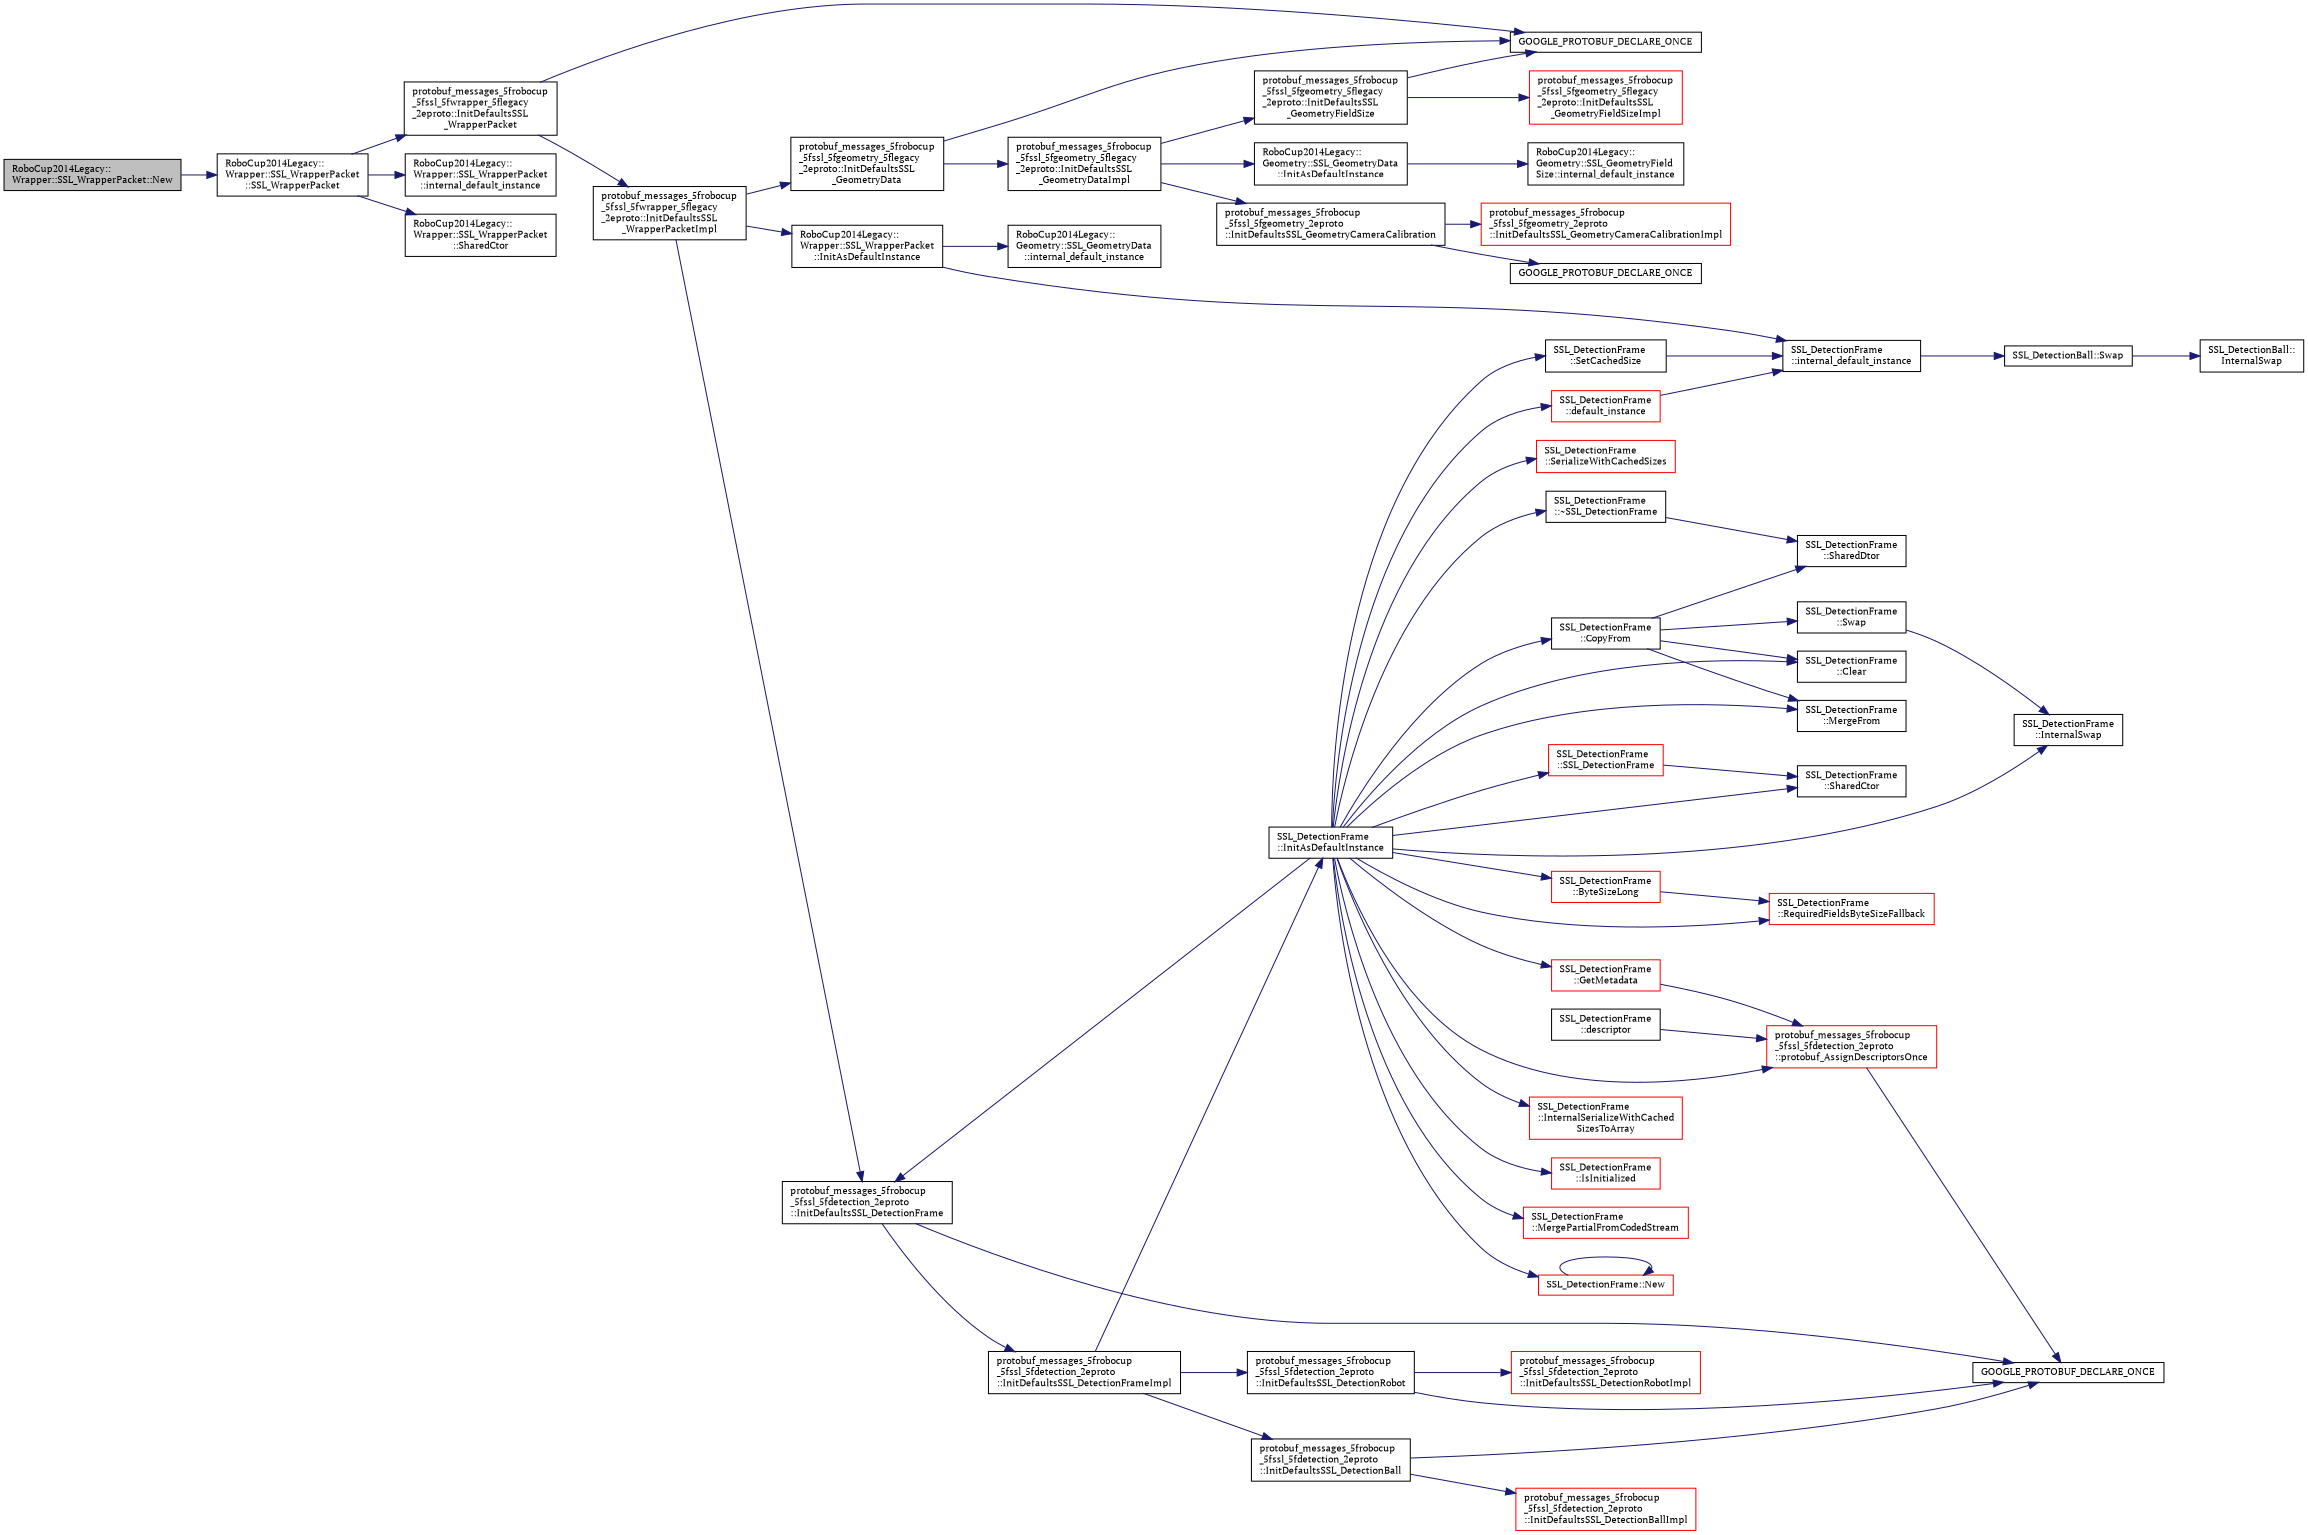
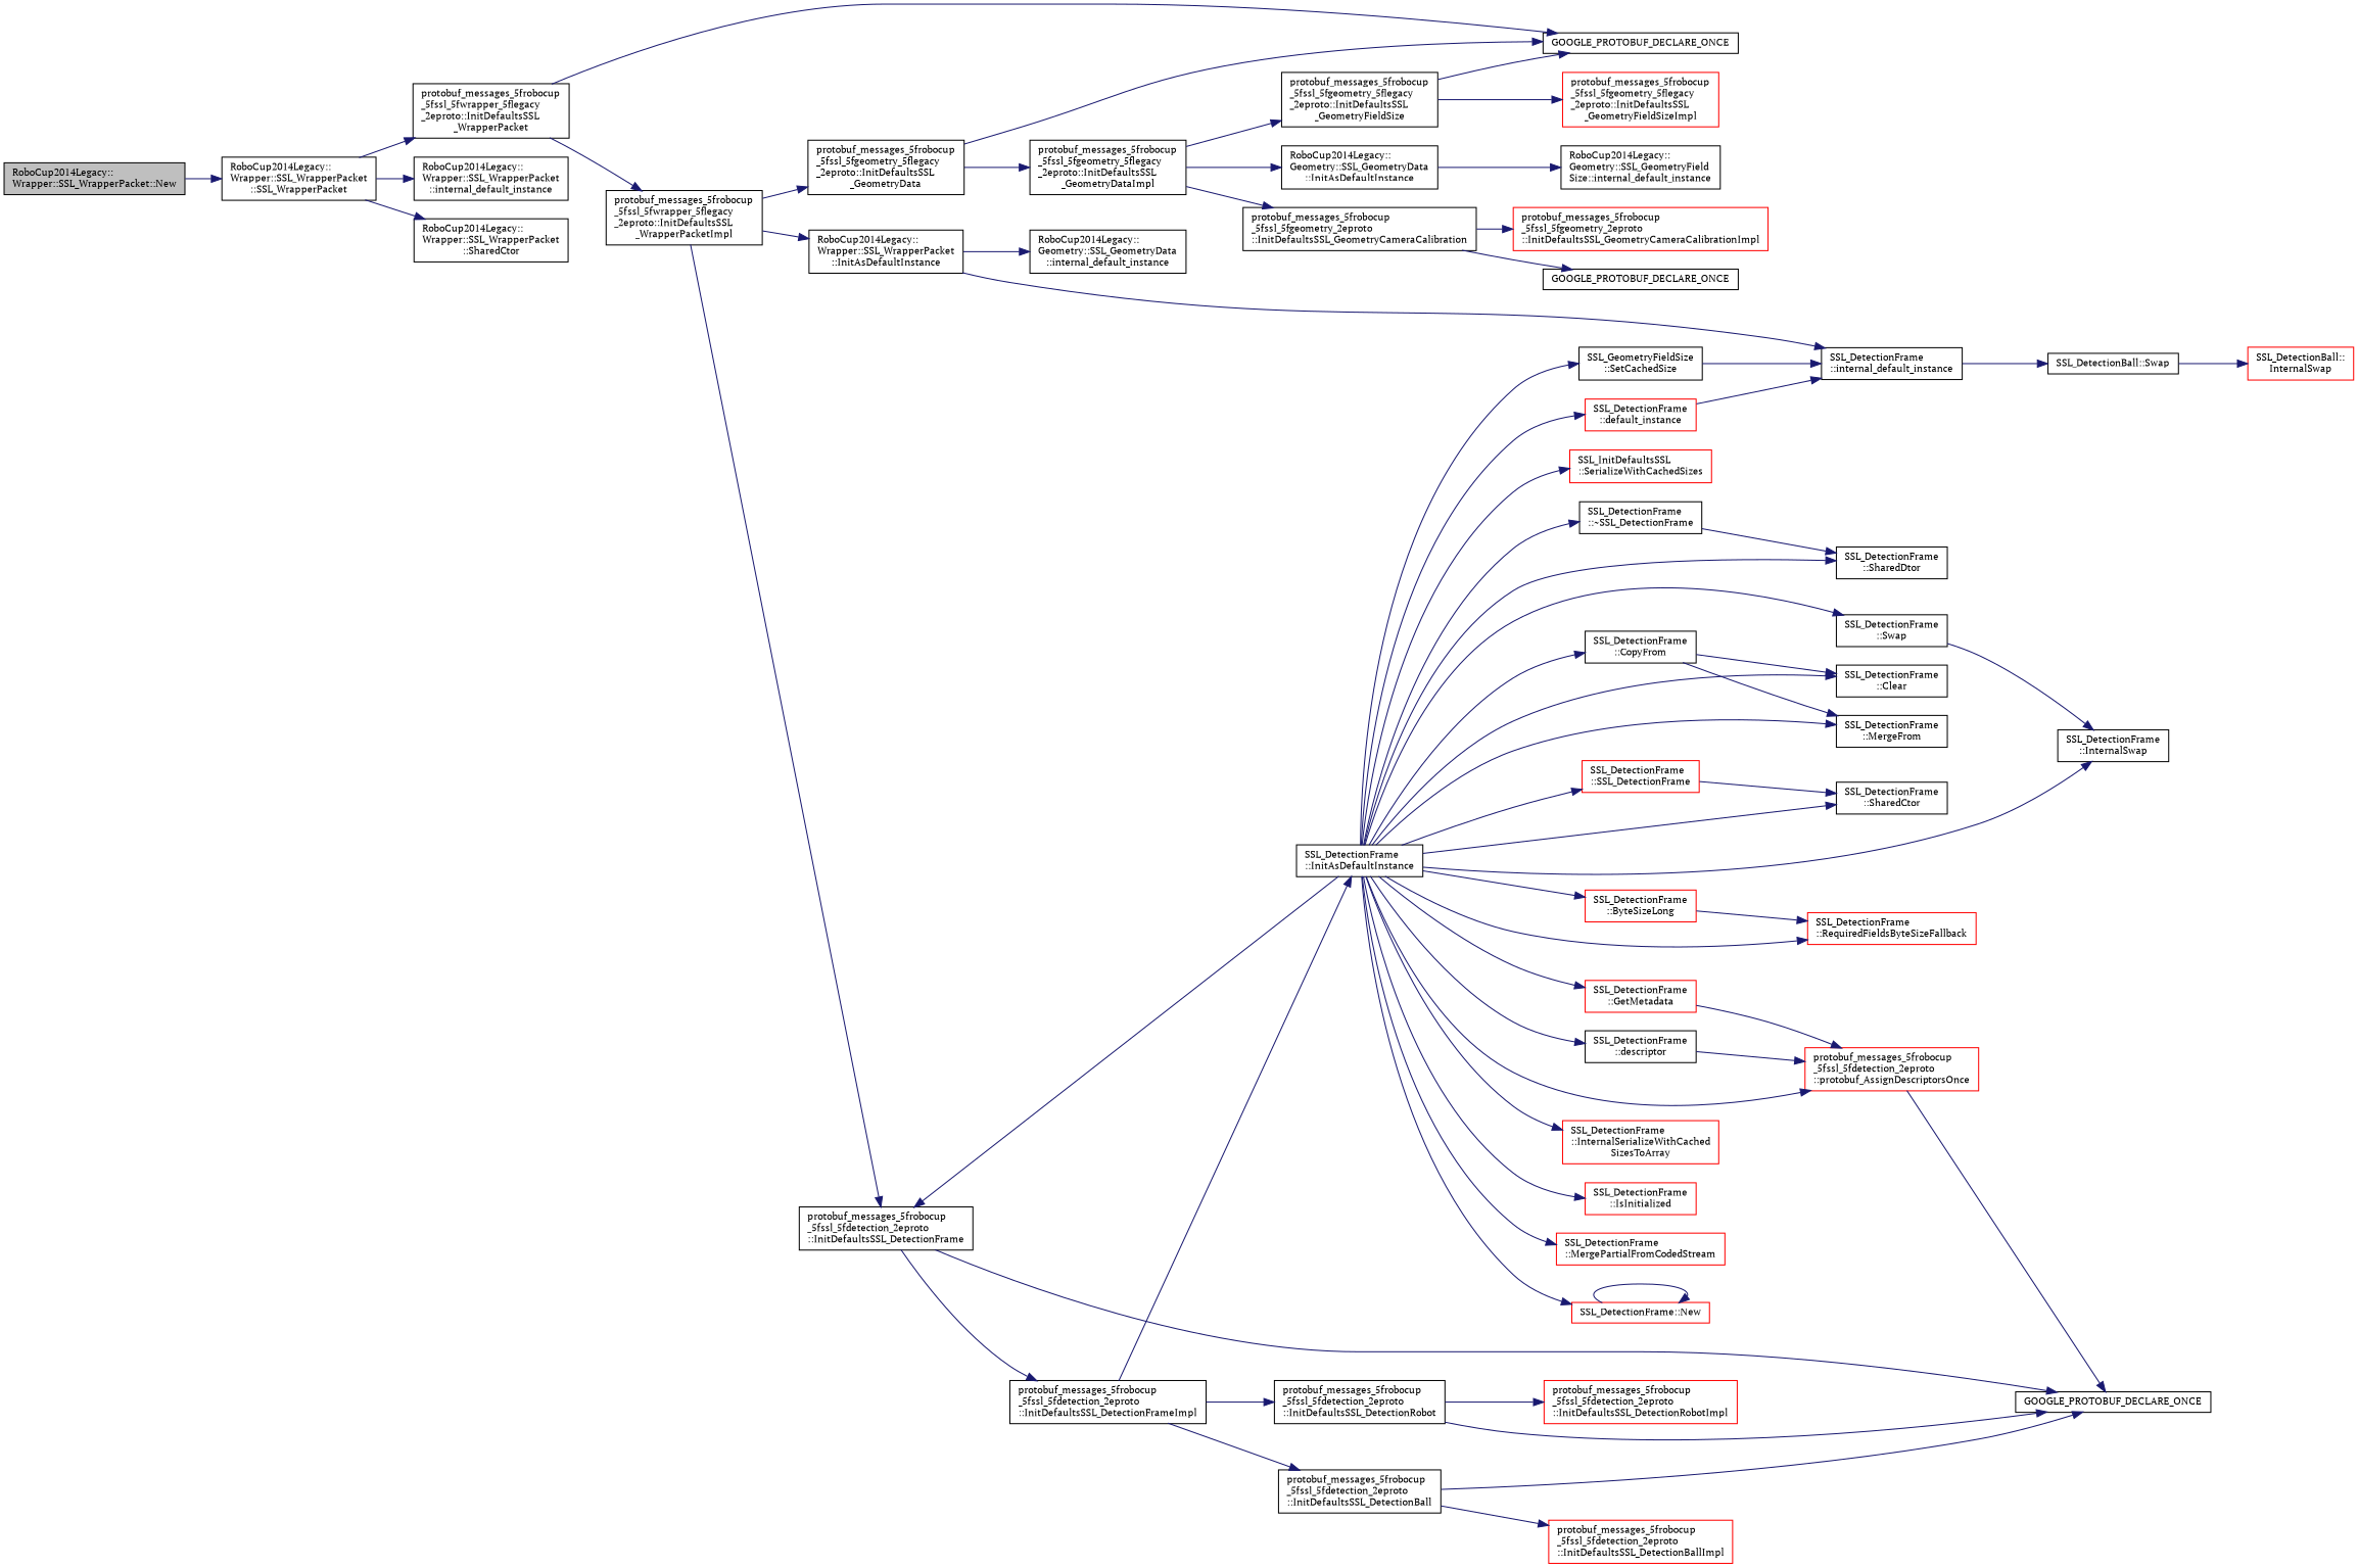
  digraph {
    fontname="PT Serif"
    rankdir=LR
    node [color=black fillcolor=white fontname="PT Serif" fontsize=10 shape=record style=filled]
    edge [color=midnightblue fontname="PT Serif" fontsize=10 labelfontname=Helvetica labelfontsize=10 style=solid]
    n1 [fillcolor=grey75 fontcolor=black height=0.2 label="RoboCup2014Legacy::\lWrapper::SSL_WrapperPacket::New" width=0.4]
    n2 [height=0.2 label="RoboCup2014Legacy::\lWrapper::SSL_WrapperPacket\l::SSL_WrapperPacket" width=0.4]
    n3 [height=0.2 label="protobuf_messages_5frobocup\l_5fssl_5fwrapper_5flegacy\l_2eproto::InitDefaultsSSL\l_WrapperPacket" width=0.4]
    n4 [height=0.2 label="RoboCup2014Legacy::\lWrapper::SSL_WrapperPacket\l::internal_default_instance" width=0.4]
    n5 [height=0.2 label="RoboCup2014Legacy::\lWrapper::SSL_WrapperPacket\l::SharedCtor" width=0.4]
    n6 [height=0.2 label=GOOGLE_PROTOBUF_DECLARE_ONCE width=0.4]
    n7 [height=0.2 label="protobuf_messages_5frobocup\l_5fssl_5fwrapper_5flegacy\l_2eproto::InitDefaultsSSL\l_WrapperPacketImpl" width=0.4]
    n8 [height=0.2 label="RoboCup2014Legacy::\lWrapper::SSL_WrapperPacket\l::InitAsDefaultInstance" width=0.4]
    n9 [height=0.2 label="protobuf_messages_5frobocup\l_5fssl_5fdetection_2eproto\l::InitDefaultsSSL_DetectionFrame" width=0.4]
    n10 [height=0.2 label="protobuf_messages_5frobocup\l_5fssl_5fgeometry_5flegacy\l_2eproto::InitDefaultsSSL\l_GeometryData" width=0.4]
    n11 [height=0.2 label="RoboCup2014Legacy::\lGeometry::SSL_GeometryData\l::internal_default_instance" width=0.4]
    n12 [height=0.2 label="SSL_DetectionFrame\l::internal_default_instance" width=0.4]
    n13 [height=0.2 label=GOOGLE_PROTOBUF_DECLARE_ONCE width=0.4]
    n14 [height=0.2 label="protobuf_messages_5frobocup\l_5fssl_5fdetection_2eproto\l::InitDefaultsSSL_DetectionFrameImpl" width=0.4]
    n15 [height=0.2 label="protobuf_messages_5frobocup\l_5fssl_5fgeometry_5flegacy\l_2eproto::InitDefaultsSSL\l_GeometryDataImpl" width=0.4]
    n16 [height=0.2 label="SSL_DetectionBall::Swap" width=0.4]
-   n17 [height=0.2 label="SSL_DetectionBall::\lInternalSwap" width=0.4]
+   n17 [color=red height=0.2 label="SSL_DetectionBall::\lInternalSwap" width=0.4]
    n18 [height=0.2 label="SSL_DetectionFrame\l::InitAsDefaultInstance" width=0.4]
    n19 [height=0.2 label="protobuf_messages_5frobocup\l_5fssl_5fdetection_2eproto\l::InitDefaultsSSL_DetectionBall" width=0.4]
    n20 [height=0.2 label="protobuf_messages_5frobocup\l_5fssl_5fdetection_2eproto\l::InitDefaultsSSL_DetectionRobot" width=0.4]
    n21 [color=red height=0.2 label="SSL_DetectionFrame\l::ByteSizeLong" width=0.4]
    n22 [color=red height=0.2 label="SSL_DetectionFrame\l::RequiredFieldsByteSizeFallback" width=0.4]
    n23 [height=0.2 label="SSL_DetectionFrame\l::Clear" width=0.4]
    n24 [height=0.2 label="SSL_DetectionFrame\l::CopyFrom" width=0.4]
    n25 [height=0.2 label="SSL_DetectionFrame\l::MergeFrom" width=0.4]
    n26 [color=red height=0.2 label="SSL_DetectionFrame\l::default_instance" width=0.4]
    n27 [height=0.2 label="SSL_DetectionFrame\l::descriptor" width=0.4]
    n28 [color=red height=0.2 label="protobuf_messages_5frobocup\l_5fssl_5fdetection_2eproto\l::protobuf_AssignDescriptorsOnce" width=0.4]
    n29 [color=red height=0.2 label="SSL_DetectionFrame\l::GetMetadata" width=0.4]
    n30 [color=red height=0.2 label="SSL_DetectionFrame\l::InternalSerializeWithCached\lSizesToArray" width=0.4]
    n31 [height=0.2 label="SSL_DetectionFrame\l::InternalSwap" width=0.4]
    n32 [color=red height=0.2 label="SSL_DetectionFrame\l::IsInitialized" width=0.4]
    n33 [color=red height=0.2 label="SSL_DetectionFrame\l::MergePartialFromCodedStream" width=0.4]
    n34 [color=red height=0.2 label="SSL_DetectionFrame::New" width=0.4]
-   n35 [color=red height=0.2 label="SSL_DetectionFrame\l::SerializeWithCachedSizes" width=0.4]
-   n36 [height=0.2 label="SSL_DetectionFrame\l::SetCachedSize" width=0.4]
+   n35 [color=red height=0.2 label="SSL_InitDefaultsSSL\l::SerializeWithCachedSizes" width=0.4]
+   n36 [height=0.2 label="SSL_GeometryFieldSize\l::SetCachedSize" width=0.4]
    n37 [height=0.2 label="SSL_DetectionFrame\l::SharedCtor" width=0.4]
    n38 [height=0.2 label="SSL_DetectionFrame\l::SharedDtor" width=0.4]
    n39 [color=red height=0.2 label="SSL_DetectionFrame\l::SSL_DetectionFrame" width=0.4]
    n40 [height=0.2 label="SSL_DetectionFrame\l::Swap" width=0.4]
    n41 [height=0.2 label="SSL_DetectionFrame\l::~SSL_DetectionFrame" width=0.4]
    n42 [color=red height=0.2 label="protobuf_messages_5frobocup\l_5fssl_5fdetection_2eproto\l::InitDefaultsSSL_DetectionBallImpl" width=0.4]
    n43 [color=red height=0.2 label="protobuf_messages_5frobocup\l_5fssl_5fdetection_2eproto\l::InitDefaultsSSL_DetectionRobotImpl" width=0.4]
    n44 [height=0.2 label="RoboCup2014Legacy::\lGeometry::SSL_GeometryData\l::InitAsDefaultInstance" width=0.4]
    n45 [height=0.2 label="protobuf_messages_5frobocup\l_5fssl_5fgeometry_2eproto\l::InitDefaultsSSL_GeometryCameraCalibration" width=0.4]
    n46 [height=0.2 label="protobuf_messages_5frobocup\l_5fssl_5fgeometry_5flegacy\l_2eproto::InitDefaultsSSL\l_GeometryFieldSize" width=0.4]
    n47 [height=0.2 label="RoboCup2014Legacy::\lGeometry::SSL_GeometryField\lSize::internal_default_instance" width=0.4]
    n48 [height=0.2 label=GOOGLE_PROTOBUF_DECLARE_ONCE width=0.4]
    n49 [color=red height=0.2 label="protobuf_messages_5frobocup\l_5fssl_5fgeometry_2eproto\l::InitDefaultsSSL_GeometryCameraCalibrationImpl" width=0.4]
    n50 [color=red height=0.2 label="protobuf_messages_5frobocup\l_5fssl_5fgeometry_5flegacy\l_2eproto::InitDefaultsSSL\l_GeometryFieldSizeImpl" width=0.4]
    n1 -> n2
    n2 -> n3
    n2 -> n4
    n2 -> n5
    n3 -> n6
    n3 -> n7
    n7 -> n8
    n7 -> n9
    n7 -> n10
    n8 -> n11
    n8 -> n12
    n9 -> n13
    n9 -> n14
    n10 -> n6
    n10 -> n15
    n12 -> n16
    n14 -> n18
    n14 -> n19
    n14 -> n20
    n15 -> n44
    n15 -> n45
    n15 -> n46
    n16 -> n17
    n18 -> n9
    n18 -> n21
    n18 -> n22
    n18 -> n23
    n18 -> n24
    n18 -> n25
    n18 -> n26
+   n18 -> n27
    n18 -> n28
    n18 -> n29
    n18 -> n30
    n18 -> n31
    n18 -> n32
    n18 -> n33
    n18 -> n34
    n18 -> n35
    n18 -> n36
    n18 -> n37
-   n24 -> n38
+   n18 -> n38
    n18 -> n39
-   n24 -> n40
+   n18 -> n40
    n18 -> n41
    n19 -> n13
    n19 -> n42
    n20 -> n13
    n20 -> n43
    n21 -> n22
    n24 -> n23
    n24 -> n25
    n26 -> n12
    n27 -> n28
    n28 -> n13
    n29 -> n28
    n34 -> n34
    n36 -> n12
    n39 -> n37
    n40 -> n31
    n41 -> n38
    n44 -> n47
    n45 -> n48
    n45 -> n49
    n46 -> n6
    n46 -> n50
  }
